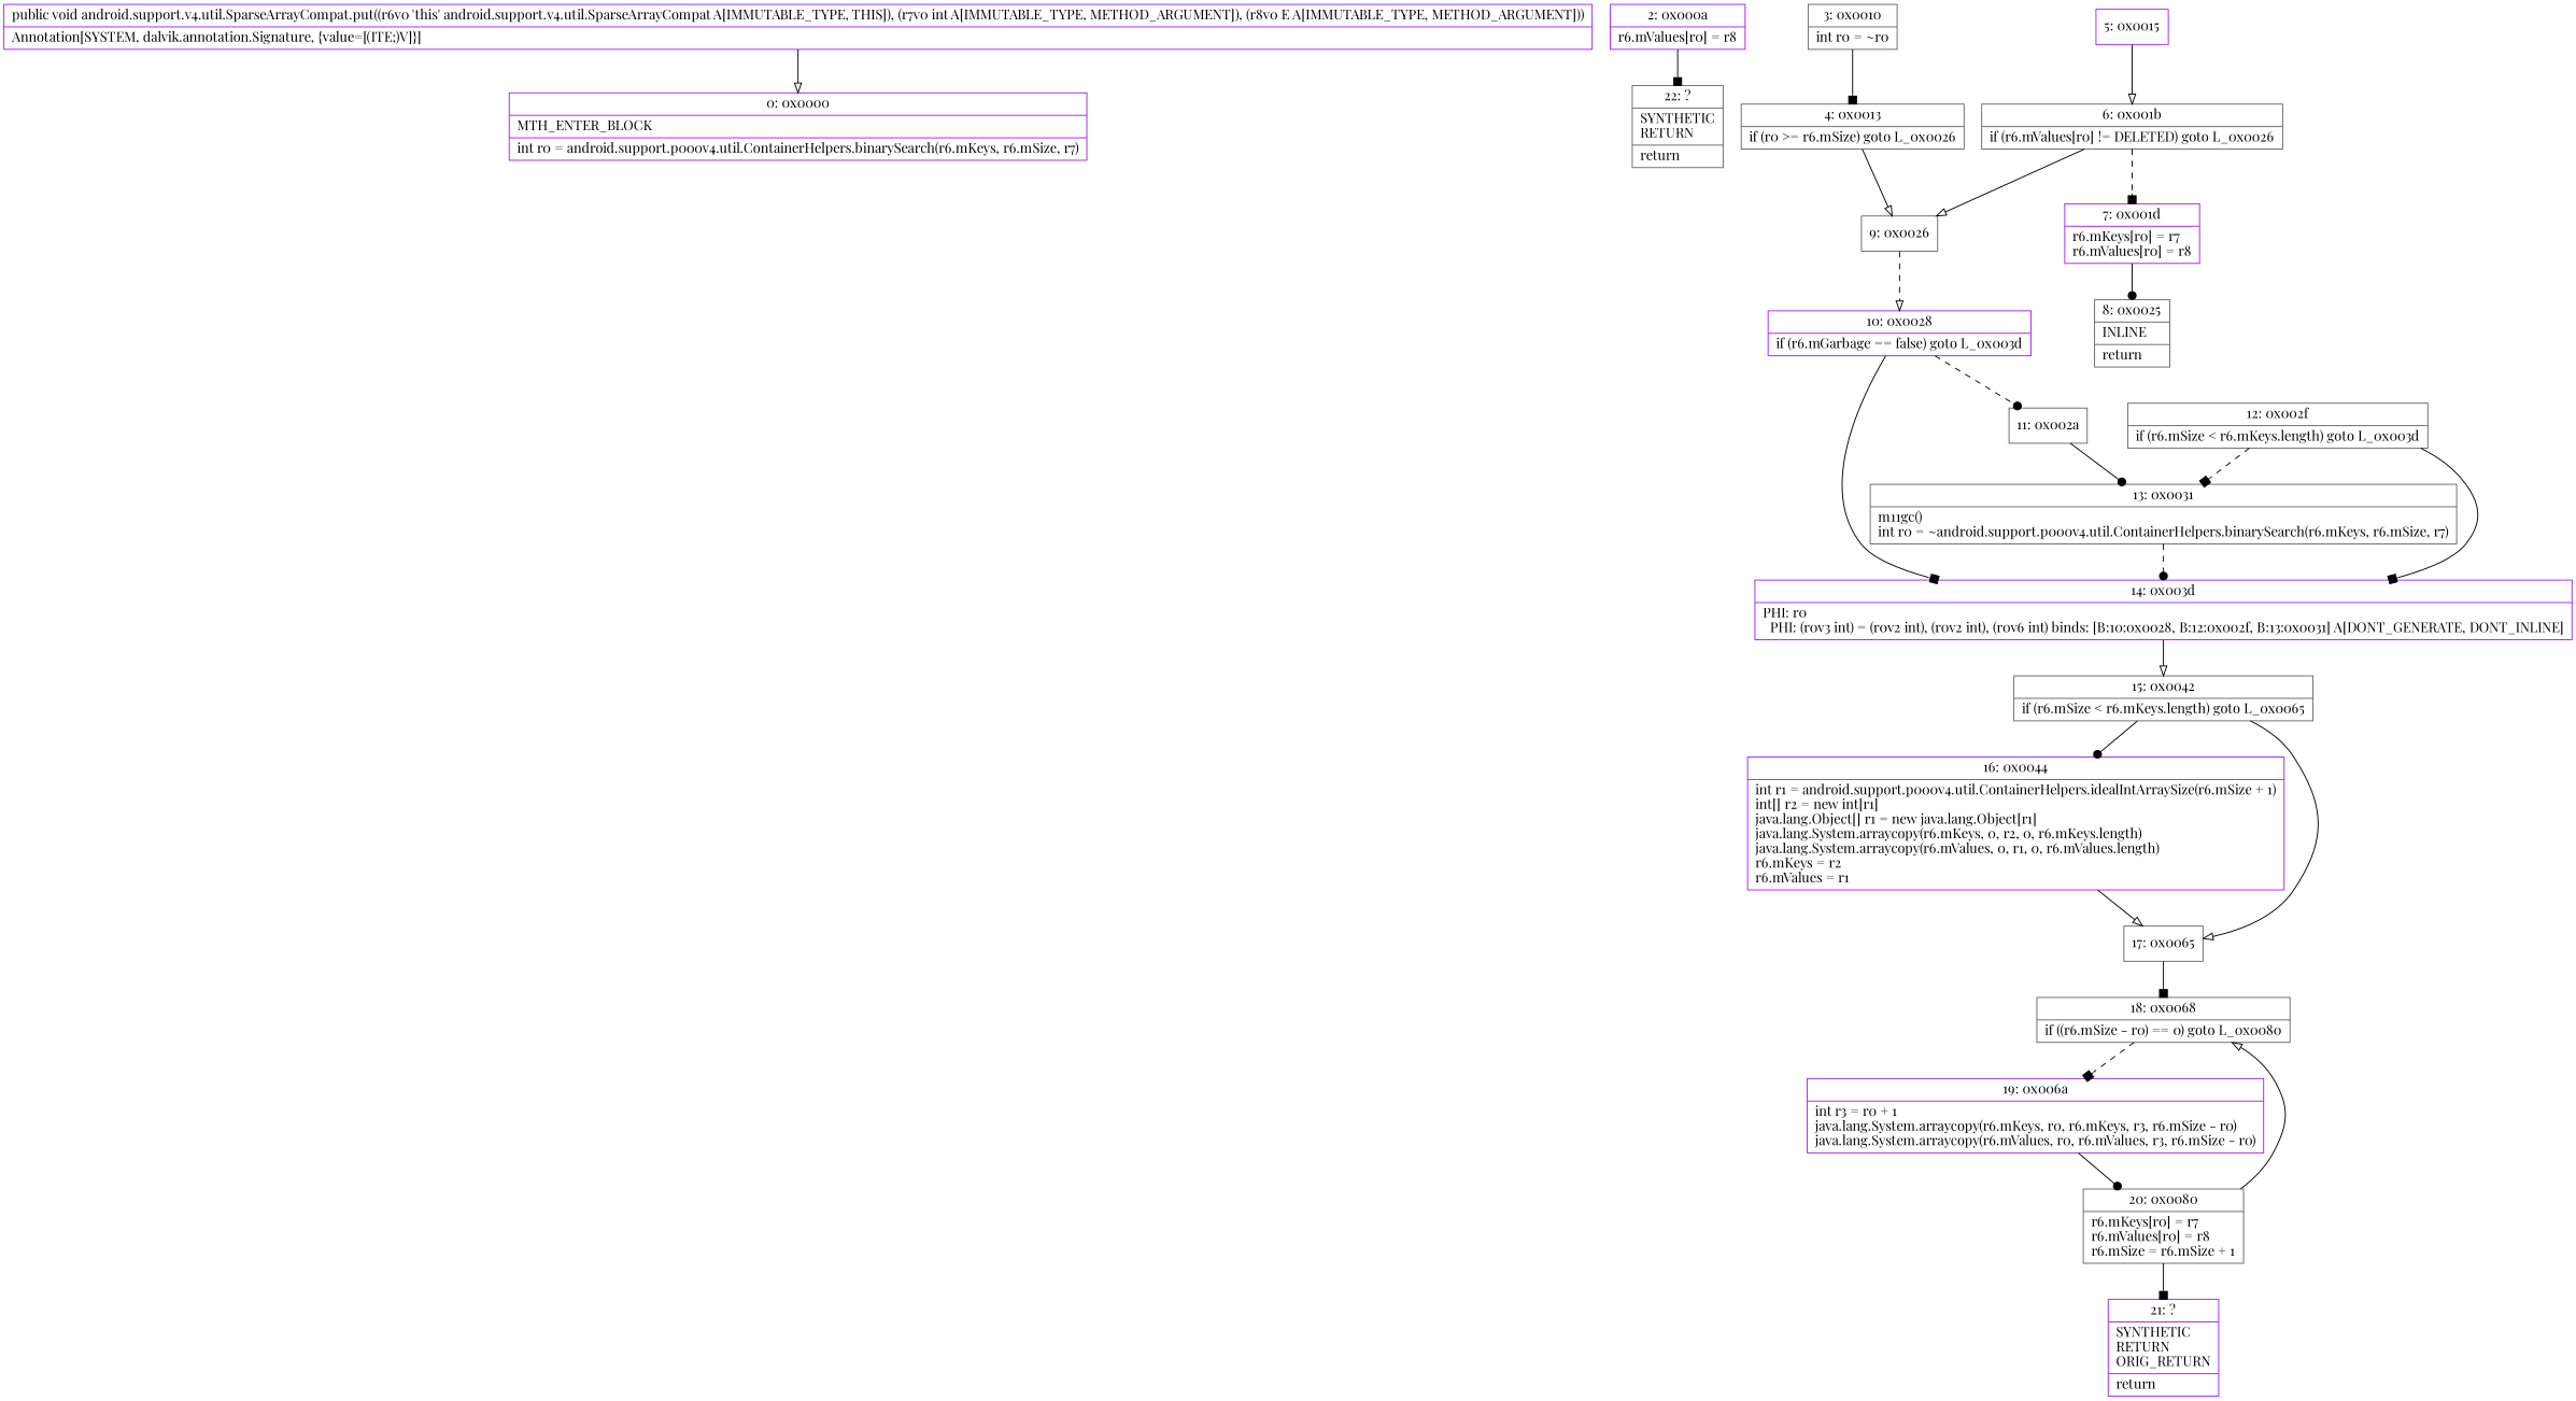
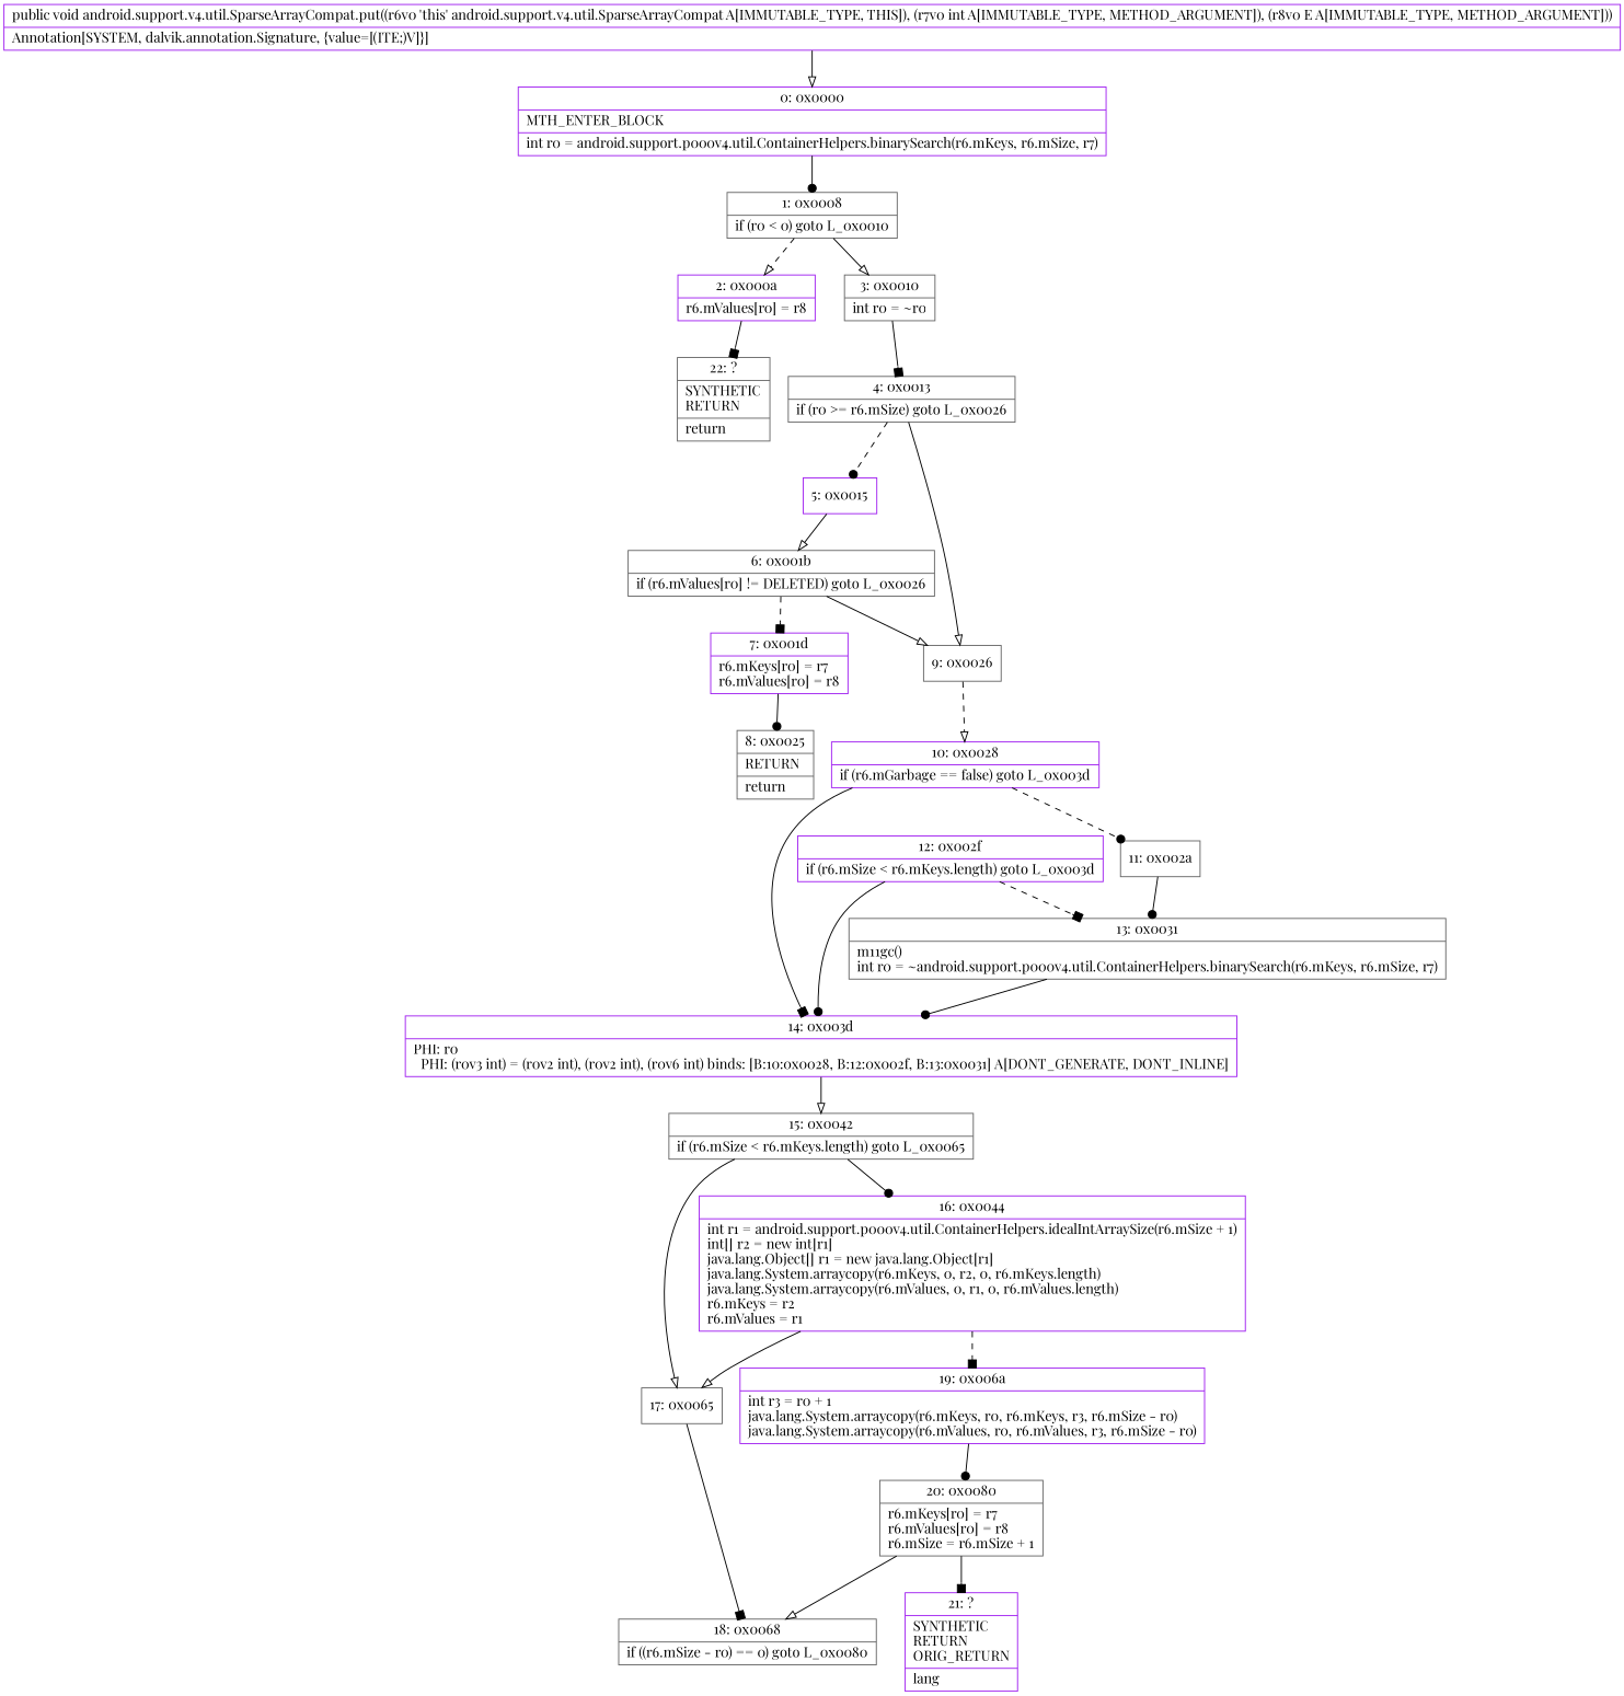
  digraph {
    fontname="Playfair Display"
    node [color=gray40 fontname="Playfair Display" shape=record]
    edge [arrowhead=onormal fontname="Playfair Display"]
    n1 [color=purple label="{0\:\ 0x0000|MTH_ENTER_BLOCK\l|int r0 = android.support.p000v4.util.ContainerHelpers.binarySearch(r6.mKeys, r6.mSize, r7)\l}"]
+   n2 [label="{1\:\ 0x0008|if (r0 \< 0) goto L_0x0010\l}"]
    n3 [color=purple label="{2\:\ 0x000a|r6.mValues[r0] = r8\l}"]
    n4 [label="{3\:\ 0x0010|int r0 = ~r0\l}"]
    n5 [label="{22\:\ ?|SYNTHETIC\lRETURN\l|return\l}"]
    n6 [label="{4\:\ 0x0013|if (r0 \>= r6.mSize) goto L_0x0026\l}"]
    n7 [color=purple label="{5\:\ 0x0015}"]
    n8 [label="{9\:\ 0x0026}"]
    n9 [label="{6\:\ 0x001b|if (r6.mValues[r0] != DELETED) goto L_0x0026\l}"]
    n10 [color=purple label="{10\:\ 0x0028|if (r6.mGarbage == false) goto L_0x003d\l}"]
    n11 [color=purple label="{7\:\ 0x001d|r6.mKeys[r0] = r7\lr6.mValues[r0] = r8\l}"]
-   n12 [label="{8\:\ 0x0025|INLINE\l|return\l}"]
+   n12 [label="{8\:\ 0x0025|RETURN\l|return\l}"]
    n13 [label="{11\:\ 0x002a}"]
    n14 [color=purple label="{14\:\ 0x003d|PHI: r0 \l  PHI: (r0v3 int) = (r0v2 int), (r0v2 int), (r0v6 int) binds: [B:10:0x0028, B:12:0x002f, B:13:0x0031] A[DONT_GENERATE, DONT_INLINE]\l}"]
    n15 [label="{13\:\ 0x0031|m11gc()\lint r0 = ~android.support.p000v4.util.ContainerHelpers.binarySearch(r6.mKeys, r6.mSize, r7)\l}"]
    n16 [label="{15\:\ 0x0042|if (r6.mSize \< r6.mKeys.length) goto L_0x0065\l}"]
-   n17 [label="{12\:\ 0x002f|if (r6.mSize \< r6.mKeys.length) goto L_0x003d\l}"]
+   n17 [color=purple label="{12\:\ 0x002f|if (r6.mSize \< r6.mKeys.length) goto L_0x003d\l}"]
    n18 [color=purple label="{16\:\ 0x0044|int r1 = android.support.p000v4.util.ContainerHelpers.idealIntArraySize(r6.mSize + 1)\lint[] r2 = new int[r1]\ljava.lang.Object[] r1 = new java.lang.Object[r1]\ljava.lang.System.arraycopy(r6.mKeys, 0, r2, 0, r6.mKeys.length)\ljava.lang.System.arraycopy(r6.mValues, 0, r1, 0, r6.mValues.length)\lr6.mKeys = r2\lr6.mValues = r1\l}"]
    n19 [label="{17\:\ 0x0065}"]
    n20 [label="{18\:\ 0x0068|if ((r6.mSize \- r0) == 0) goto L_0x0080\l}"]
    n21 [color=purple label="{19\:\ 0x006a|int r3 = r0 + 1\ljava.lang.System.arraycopy(r6.mKeys, r0, r6.mKeys, r3, r6.mSize \- r0)\ljava.lang.System.arraycopy(r6.mValues, r0, r6.mValues, r3, r6.mSize \- r0)\l}"]
    n22 [label="{20\:\ 0x0080|r6.mKeys[r0] = r7\lr6.mValues[r0] = r8\lr6.mSize = r6.mSize + 1\l}"]
-   n23 [color=purple label="{21\:\ ?|SYNTHETIC\lRETURN\lORIG_RETURN\l|return\l}"]
+   n23 [color=purple label="{21\:\ ?|SYNTHETIC\lRETURN\lORIG_RETURN\l|lang\l}"]
    n24 [color=purple label="{public void android.support.v4.util.SparseArrayCompat.put((r6v0 'this' android.support.v4.util.SparseArrayCompat A[IMMUTABLE_TYPE, THIS]), (r7v0 int A[IMMUTABLE_TYPE, METHOD_ARGUMENT]), (r8v0 E A[IMMUTABLE_TYPE, METHOD_ARGUMENT]))  | Annotation[SYSTEM, dalvik.annotation.Signature, \{value=[(ITE;)V]\}]\l}"]
+   n1 -> n2 [arrowhead=dot]
+   n2 -> n3 [style=dashed]
+   n2 -> n4
    n3 -> n5 [arrowhead=box]
    n4 -> n6 [arrowhead=box]
+   n6 -> n7 [arrowhead=dot style=dashed]
    n6 -> n8
    n7 -> n9
    n8 -> n10 [style=dashed]
    n9 -> n8
    n9 -> n11 [arrowhead=box style=dashed]
    n10 -> n13 [arrowhead=dot style=dashed]
    n10 -> n14 [arrowhead=box]
    n11 -> n12 [arrowhead=dot]
    n13 -> n15 [arrowhead=dot]
    n14 -> n16
-   n15 -> n14 [arrowhead=dot style=dashed]
+   n15 -> n14 [arrowhead=dot]
    n16 -> n18 [arrowhead=dot style=solid]
    n16 -> n19
-   n17 -> n14 [arrowhead=box]
+   n17 -> n14 [arrowhead=dot]
    n17 -> n15 [arrowhead=box style=dashed]
    n18 -> n19
    n19 -> n20 [arrowhead=box]
-   n20 -> n21 [arrowhead=box style=dashed]
+   n18 -> n21 [arrowhead=box style=dashed]
    n21 -> n22 [arrowhead=dot]
    n22 -> n20
    n22 -> n23 [arrowhead=box]
    n24 -> n1
  }
